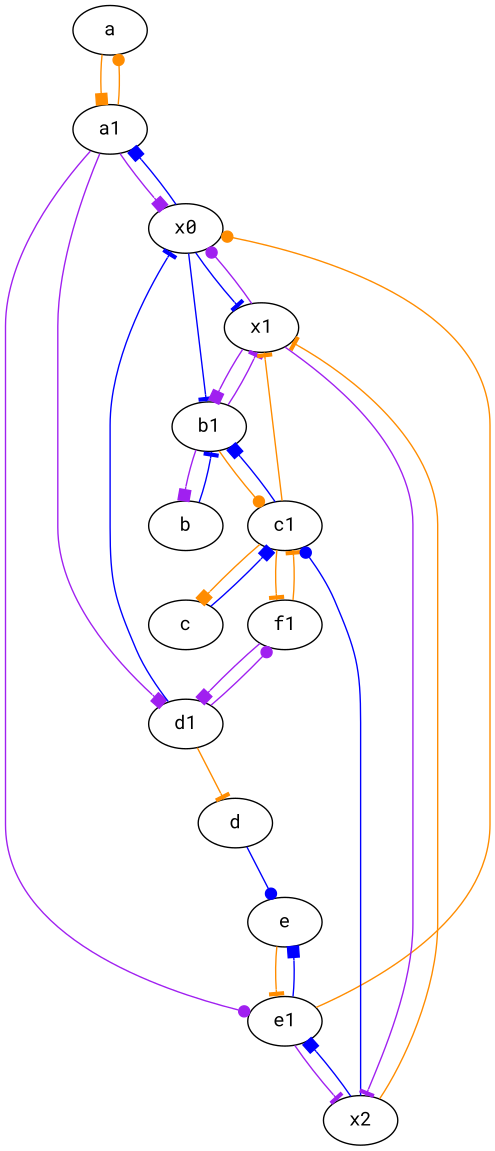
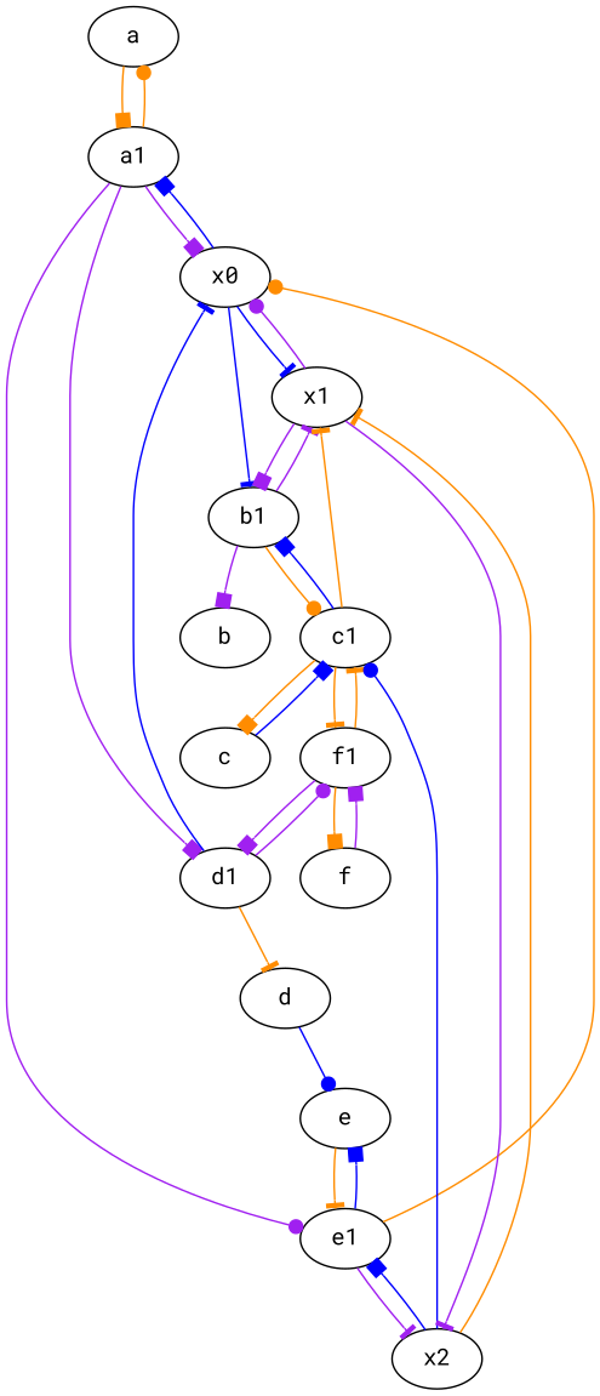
  digraph {
    fontname="Roboto Mono"
    node [fontname="Roboto Mono"]
    edge [arrowhead=box color=darkorange fontname="Roboto Mono"]
    a
    a1
    d1
    e1
    x0
    d
    f1
    x2
    e
    b1
    x1
    c1
+   f
    b
    c
    a -> a1
    a1 -> a [arrowhead=dot]
    a1 -> d1 [color=purple]
    a1 -> e1 [arrowhead=dot color=purple]
    a1 -> x0 [color=purple]
    d1 -> x0 [arrowhead=tee color=blue]
    d1 -> d [arrowhead=tee]
    d1 -> f1 [arrowhead=dot color=purple]
    e1 -> x0 [arrowhead=dot]
    e1 -> x2 [arrowhead=tee color=purple]
    e1 -> e [color=blue]
    x0 -> a1 [color=blue]
    x0 -> b1 [arrowhead=tee color=blue]
    x0 -> x1 [arrowhead=tee color=blue]
    d -> e [arrowhead=dot color=blue]
    f1 -> d1 [color=purple]
    f1 -> c1 [arrowhead=tee]
+   f1 -> f
    x2 -> e1 [color=blue]
    x2 -> x1 [arrowhead=tee]
    x2 -> c1 [arrowhead=dot color=blue]
    e -> e1 [arrowhead=tee]
    b1 -> x1 [arrowhead=tee color=purple]
    b1 -> c1 [arrowhead=dot]
    b1 -> b [color=purple]
    x1 -> x0 [arrowhead=dot color=purple]
    x1 -> x2 [arrowhead=tee color=purple]
    x1 -> b1 [color=purple]
    c1 -> f1 [arrowhead=tee]
    c1 -> b1 [color=blue]
    c1 -> x1 [arrowhead=tee]
    c1 -> c
-   b -> b1 [arrowhead=tee color=blue]
+   f -> f1 [color=purple]
    c -> c1 [color=blue]
  }
